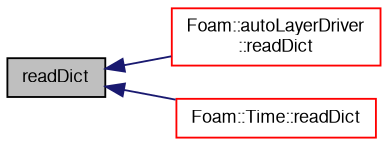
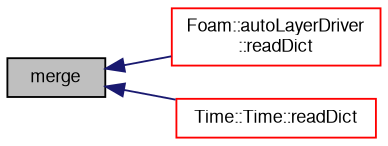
  digraph {
    rankdir=LR
    node [color=red fontname=FreeSans fontsize=10 shape=record]
    edge [color=midnightblue dir=back fontname=FreeSans fontsize=10 labelfontname=FreeSans labelfontsize=10 style=solid]
-   n1 [color=black fillcolor=grey75 fontcolor=black height=0.2 label=readDict style=filled width=0.4]
+   n1 [color=black fillcolor=grey75 fontcolor=black height=0.2 label=merge style=filled width=0.4]
    n2 [height=0.2 label="Foam::autoLayerDriver\l::readDict" width=0.4]
-   n3 [height=0.2 label="Foam::Time::readDict" width=0.4]
+   n3 [height=0.2 label="Time::Time::readDict" width=0.4]
    n1 -> n2
    n1 -> n3
  }
